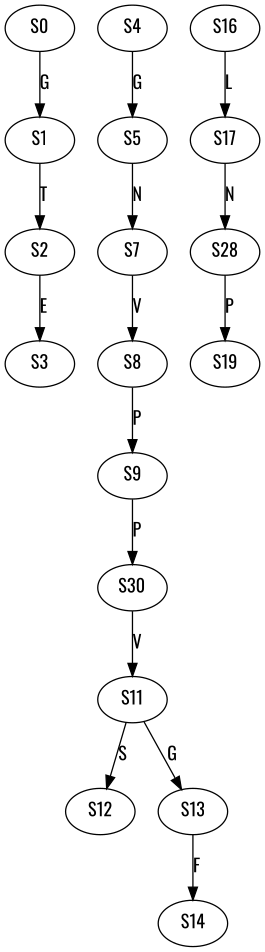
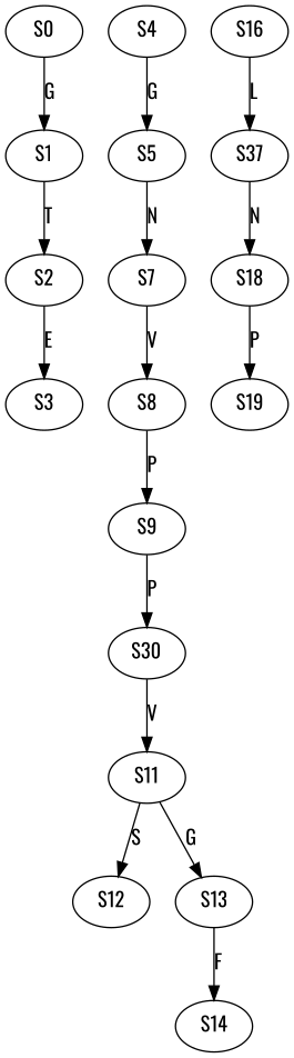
  strict digraph {
    fontname=Oswald
    node [fontname=Oswald]
    edge [fontname=Oswald]
    S0
    S1
    S2
    S3
    S4
    S5
    S7
    S8
    S9
    n10 [label=S30]
    S11
    S12
    S13
    S14
    S16
-   S17
-   S18 [label=S28]
+   S17 [label=S37]
+   S18
    S19
    S0 -> S1 [label=G]
    S1 -> S2 [label=T]
    S2 -> S3 [label=E]
    S4 -> S5 [label=G]
    S5 -> S7 [label=N]
    S7 -> S8 [label=V]
    S8 -> S9 [label=P]
    S9 -> n10 [label=P]
    n10 -> S11 [label=V]
    S11 -> S12 [label=S]
    S11 -> S13 [label=G]
    S13 -> S14 [label=F]
    S16 -> S17 [label=L]
    S17 -> S18 [label=N]
    S18 -> S19 [label=P]
  }
